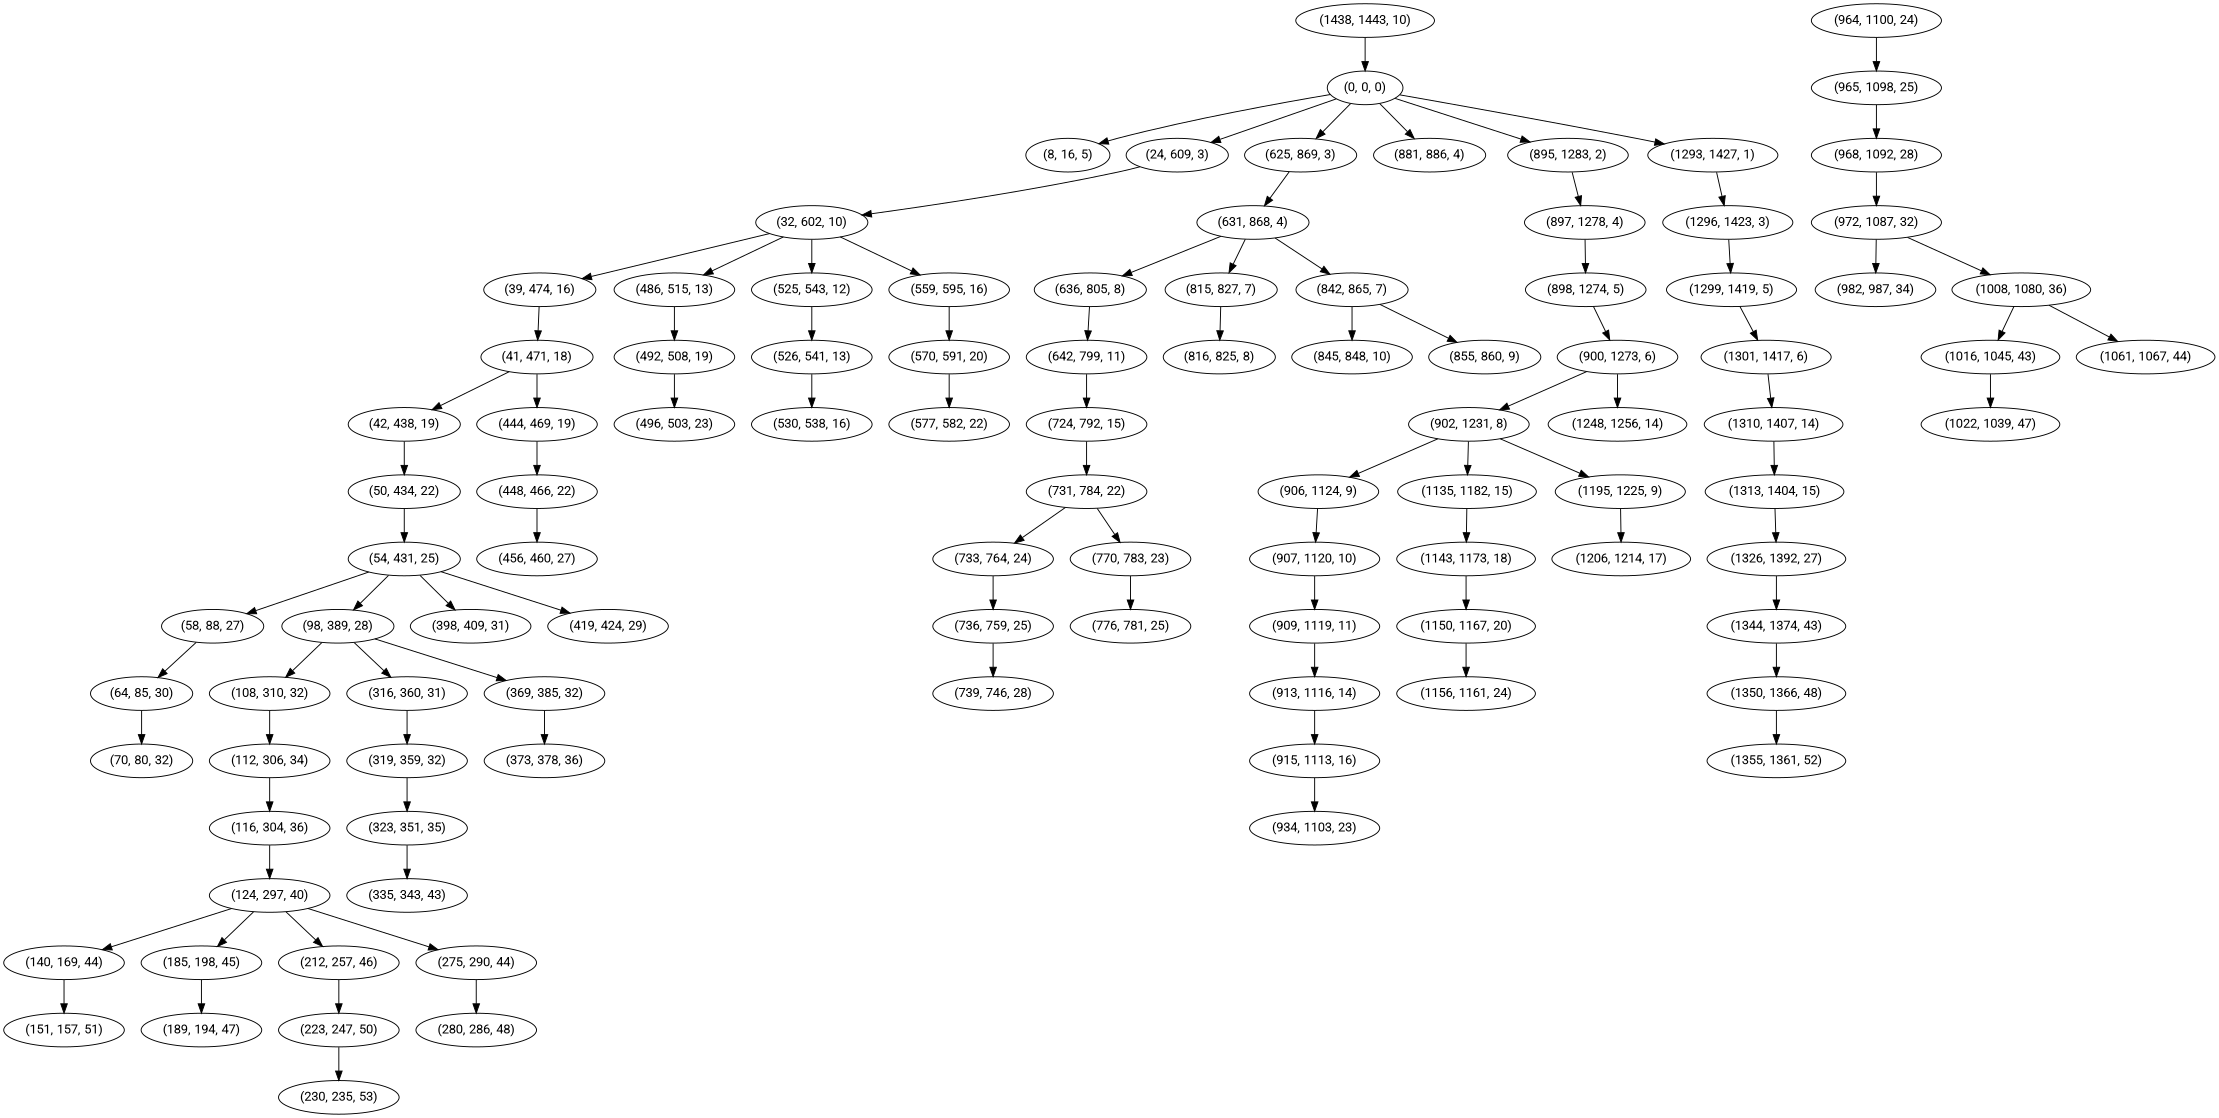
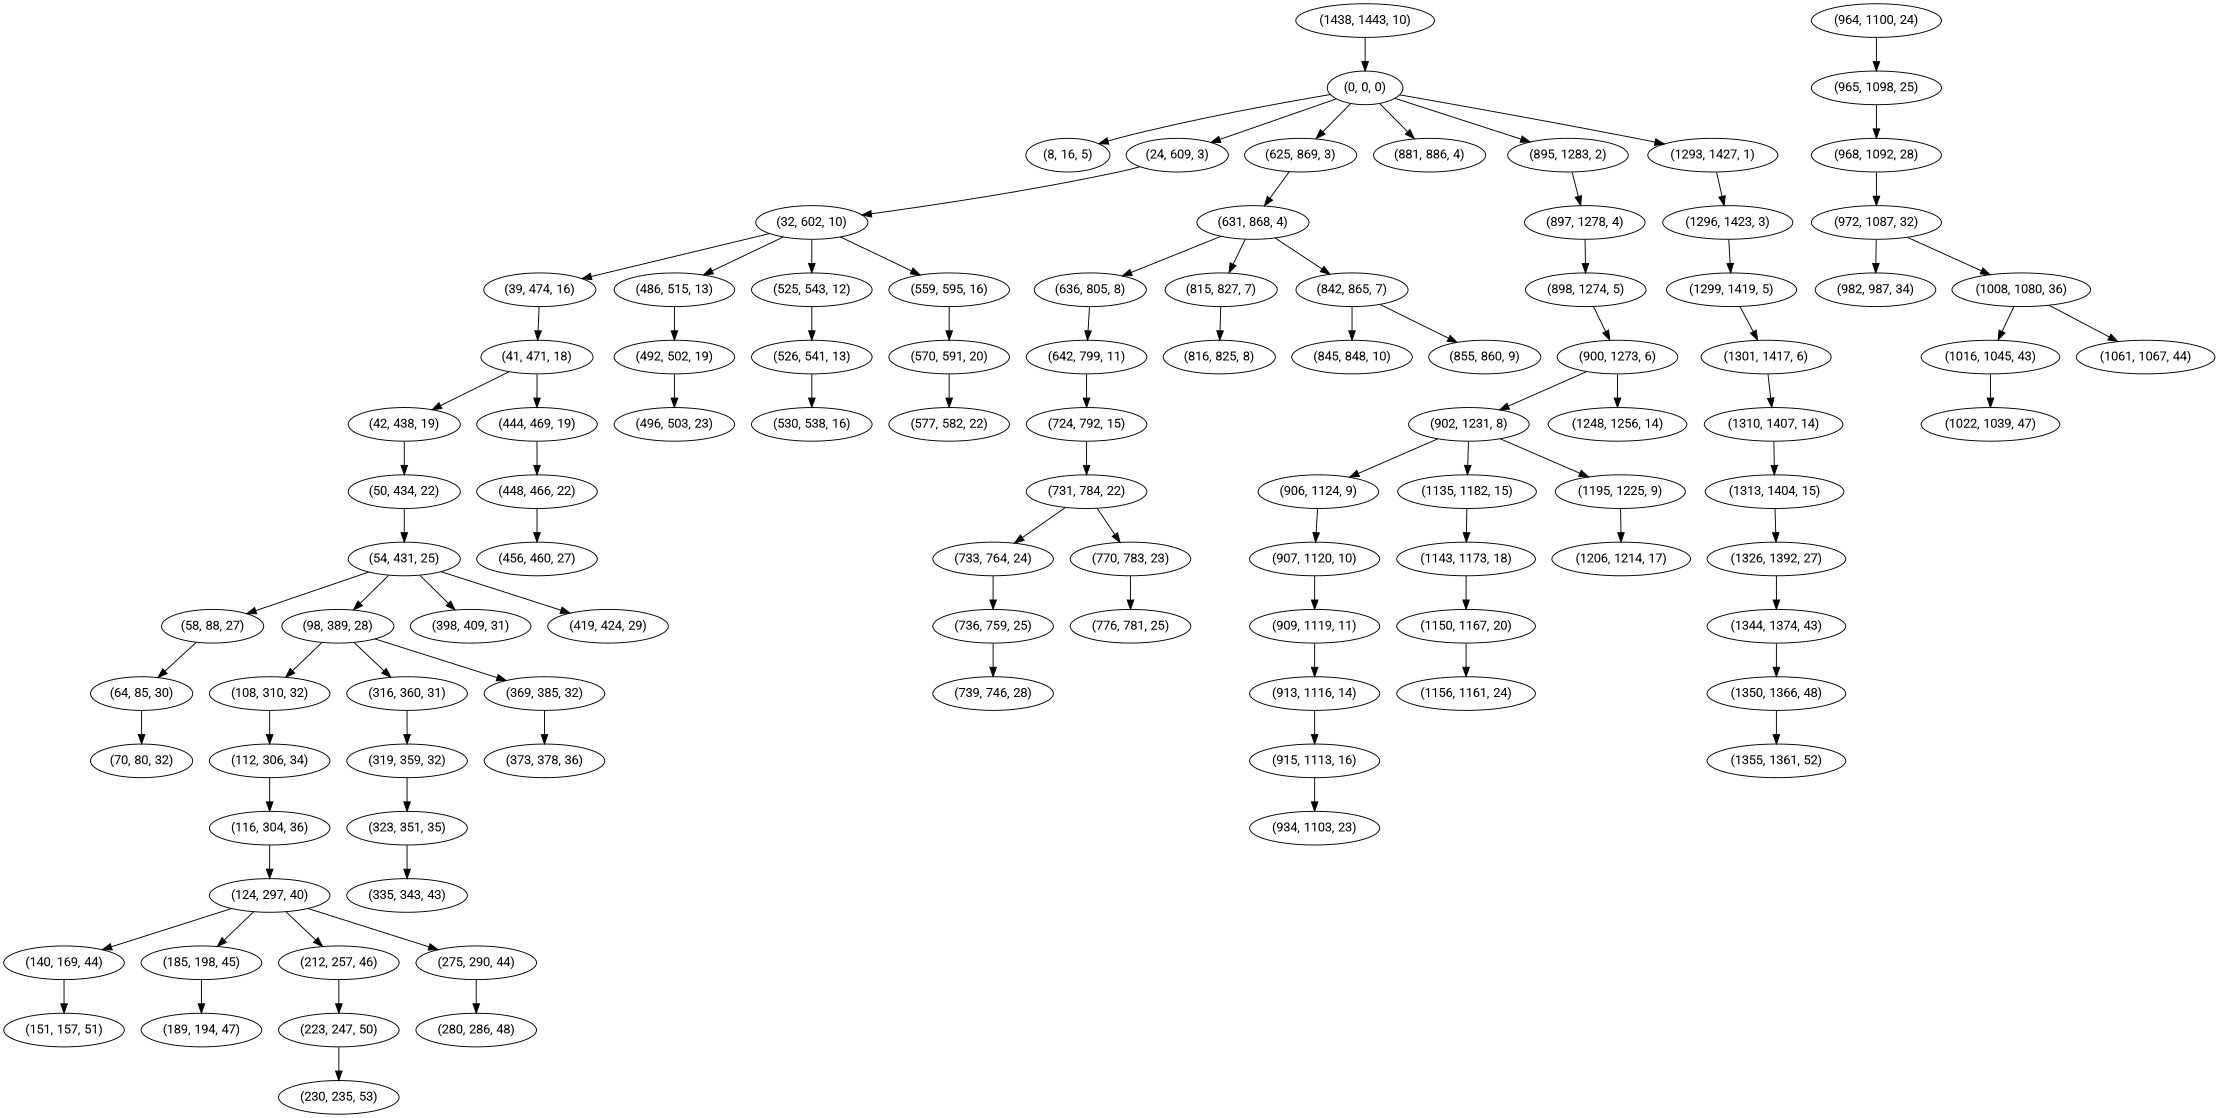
  digraph {
    fontname=Roboto
    node [fontname=Roboto]
    edge [fontname=Roboto]
    "(0, 0, 0)"
    "(8, 16, 5)"
    "(24, 609, 3)"
    "(625, 869, 3)"
    "(881, 886, 4)"
    "(895, 1283, 2)"
    "(1293, 1427, 1)"
    "(32, 602, 10)"
    "(631, 868, 4)"
    "(897, 1278, 4)"
    "(1296, 1423, 3)"
    "(1438, 1443, 10)"
    "(39, 474, 16)"
    "(486, 515, 13)"
    "(525, 543, 12)"
    "(559, 595, 16)"
    "(41, 471, 18)"
-   "(492, 508, 19)"
+   "(492, 508, 19)" [label="(492, 502, 19)"]
    "(526, 541, 13)"
    "(570, 591, 20)"
    "(42, 438, 19)"
    "(444, 469, 19)"
    "(50, 434, 22)"
    "(448, 466, 22)"
    "(54, 431, 25)"
    "(58, 88, 27)"
    "(98, 389, 28)"
    "(398, 409, 31)"
    "(419, 424, 29)"
    "(64, 85, 30)"
    "(108, 310, 32)"
    "(316, 360, 31)"
    "(369, 385, 32)"
    "(70, 80, 32)"
    "(112, 306, 34)"
    "(319, 359, 32)"
    "(373, 378, 36)"
    "(116, 304, 36)"
    "(124, 297, 40)"
    "(140, 169, 44)"
    "(185, 198, 45)"
    "(212, 257, 46)"
    "(275, 290, 44)"
    "(151, 157, 51)"
    "(189, 194, 47)"
    "(223, 247, 50)"
    "(280, 286, 48)"
    "(230, 235, 53)"
    "(323, 351, 35)"
    "(335, 343, 43)"
    "(456, 460, 27)"
    "(496, 503, 23)"
    "(530, 538, 16)"
    "(577, 582, 22)"
    "(636, 805, 8)"
    "(815, 827, 7)"
    "(842, 865, 7)"
    "(642, 799, 11)"
    "(816, 825, 8)"
    "(845, 848, 10)"
    "(855, 860, 9)"
    "(724, 792, 15)"
    "(731, 784, 22)"
    "(733, 764, 24)"
    "(770, 783, 23)"
    "(736, 759, 25)"
    "(776, 781, 25)"
    "(739, 746, 28)"
    "(898, 1274, 5)"
    "(900, 1273, 6)"
    "(902, 1231, 8)"
    "(1248, 1256, 14)"
    "(906, 1124, 9)"
    "(1135, 1182, 15)"
    "(1195, 1225, 9)"
    "(907, 1120, 10)"
    "(1143, 1173, 18)"
    "(1206, 1214, 17)"
    "(909, 1119, 11)"
    "(913, 1116, 14)"
    "(915, 1113, 16)"
    "(934, 1103, 23)"
    "(964, 1100, 24)"
    "(965, 1098, 25)"
    "(968, 1092, 28)"
    "(972, 1087, 32)"
    "(982, 987, 34)"
    "(1008, 1080, 36)"
    "(1016, 1045, 43)"
    "(1061, 1067, 44)"
    "(1022, 1039, 47)"
    "(1150, 1167, 20)"
    "(1156, 1161, 24)"
    "(1299, 1419, 5)"
    "(1301, 1417, 6)"
    "(1310, 1407, 14)"
    "(1313, 1404, 15)"
    "(1326, 1392, 27)"
    "(1344, 1374, 43)"
    "(1350, 1366, 48)"
    "(1355, 1361, 52)"
    "(0, 0, 0)" -> "(8, 16, 5)"
    "(0, 0, 0)" -> "(24, 609, 3)"
    "(0, 0, 0)" -> "(625, 869, 3)"
    "(0, 0, 0)" -> "(881, 886, 4)"
    "(0, 0, 0)" -> "(895, 1283, 2)"
    "(0, 0, 0)" -> "(1293, 1427, 1)"
    "(24, 609, 3)" -> "(32, 602, 10)"
    "(625, 869, 3)" -> "(631, 868, 4)"
    "(895, 1283, 2)" -> "(897, 1278, 4)"
    "(1293, 1427, 1)" -> "(1296, 1423, 3)"
    "(32, 602, 10)" -> "(39, 474, 16)"
    "(32, 602, 10)" -> "(486, 515, 13)"
    "(32, 602, 10)" -> "(525, 543, 12)"
    "(32, 602, 10)" -> "(559, 595, 16)"
    "(631, 868, 4)" -> "(636, 805, 8)"
    "(631, 868, 4)" -> "(815, 827, 7)"
    "(631, 868, 4)" -> "(842, 865, 7)"
    "(897, 1278, 4)" -> "(898, 1274, 5)"
    "(1296, 1423, 3)" -> "(1299, 1419, 5)"
    "(1438, 1443, 10)" -> "(0, 0, 0)"
    "(39, 474, 16)" -> "(41, 471, 18)"
    "(486, 515, 13)" -> "(492, 508, 19)"
    "(525, 543, 12)" -> "(526, 541, 13)"
    "(559, 595, 16)" -> "(570, 591, 20)"
    "(41, 471, 18)" -> "(42, 438, 19)"
    "(41, 471, 18)" -> "(444, 469, 19)"
    "(492, 508, 19)" -> "(496, 503, 23)"
    "(526, 541, 13)" -> "(530, 538, 16)"
    "(570, 591, 20)" -> "(577, 582, 22)"
    "(42, 438, 19)" -> "(50, 434, 22)"
    "(444, 469, 19)" -> "(448, 466, 22)"
    "(50, 434, 22)" -> "(54, 431, 25)"
    "(448, 466, 22)" -> "(456, 460, 27)"
    "(54, 431, 25)" -> "(58, 88, 27)"
    "(54, 431, 25)" -> "(98, 389, 28)"
    "(54, 431, 25)" -> "(398, 409, 31)"
    "(54, 431, 25)" -> "(419, 424, 29)"
    "(58, 88, 27)" -> "(64, 85, 30)"
    "(98, 389, 28)" -> "(108, 310, 32)"
    "(98, 389, 28)" -> "(316, 360, 31)"
    "(98, 389, 28)" -> "(369, 385, 32)"
    "(64, 85, 30)" -> "(70, 80, 32)"
    "(108, 310, 32)" -> "(112, 306, 34)"
    "(316, 360, 31)" -> "(319, 359, 32)"
    "(369, 385, 32)" -> "(373, 378, 36)"
    "(112, 306, 34)" -> "(116, 304, 36)"
    "(319, 359, 32)" -> "(323, 351, 35)"
    "(116, 304, 36)" -> "(124, 297, 40)"
    "(124, 297, 40)" -> "(140, 169, 44)"
    "(124, 297, 40)" -> "(185, 198, 45)"
    "(124, 297, 40)" -> "(212, 257, 46)"
    "(124, 297, 40)" -> "(275, 290, 44)"
    "(140, 169, 44)" -> "(151, 157, 51)"
    "(185, 198, 45)" -> "(189, 194, 47)"
    "(212, 257, 46)" -> "(223, 247, 50)"
    "(275, 290, 44)" -> "(280, 286, 48)"
    "(223, 247, 50)" -> "(230, 235, 53)"
    "(323, 351, 35)" -> "(335, 343, 43)"
    "(636, 805, 8)" -> "(642, 799, 11)"
    "(815, 827, 7)" -> "(816, 825, 8)"
    "(842, 865, 7)" -> "(845, 848, 10)"
    "(842, 865, 7)" -> "(855, 860, 9)"
    "(642, 799, 11)" -> "(724, 792, 15)"
    "(724, 792, 15)" -> "(731, 784, 22)"
    "(731, 784, 22)" -> "(733, 764, 24)"
    "(731, 784, 22)" -> "(770, 783, 23)"
    "(733, 764, 24)" -> "(736, 759, 25)"
    "(770, 783, 23)" -> "(776, 781, 25)"
    "(736, 759, 25)" -> "(739, 746, 28)"
    "(898, 1274, 5)" -> "(900, 1273, 6)"
    "(900, 1273, 6)" -> "(902, 1231, 8)"
    "(900, 1273, 6)" -> "(1248, 1256, 14)"
    "(902, 1231, 8)" -> "(906, 1124, 9)"
    "(902, 1231, 8)" -> "(1135, 1182, 15)"
    "(902, 1231, 8)" -> "(1195, 1225, 9)"
    "(906, 1124, 9)" -> "(907, 1120, 10)"
    "(1135, 1182, 15)" -> "(1143, 1173, 18)"
    "(1195, 1225, 9)" -> "(1206, 1214, 17)"
    "(907, 1120, 10)" -> "(909, 1119, 11)"
    "(1143, 1173, 18)" -> "(1150, 1167, 20)"
    "(909, 1119, 11)" -> "(913, 1116, 14)"
    "(913, 1116, 14)" -> "(915, 1113, 16)"
    "(915, 1113, 16)" -> "(934, 1103, 23)"
    "(964, 1100, 24)" -> "(965, 1098, 25)"
    "(965, 1098, 25)" -> "(968, 1092, 28)"
    "(968, 1092, 28)" -> "(972, 1087, 32)"
    "(972, 1087, 32)" -> "(982, 987, 34)"
    "(972, 1087, 32)" -> "(1008, 1080, 36)"
    "(1008, 1080, 36)" -> "(1016, 1045, 43)"
    "(1008, 1080, 36)" -> "(1061, 1067, 44)"
    "(1016, 1045, 43)" -> "(1022, 1039, 47)"
    "(1150, 1167, 20)" -> "(1156, 1161, 24)"
    "(1299, 1419, 5)" -> "(1301, 1417, 6)"
    "(1301, 1417, 6)" -> "(1310, 1407, 14)"
    "(1310, 1407, 14)" -> "(1313, 1404, 15)"
    "(1313, 1404, 15)" -> "(1326, 1392, 27)"
    "(1326, 1392, 27)" -> "(1344, 1374, 43)"
    "(1344, 1374, 43)" -> "(1350, 1366, 48)"
    "(1350, 1366, 48)" -> "(1355, 1361, 52)"
  }
